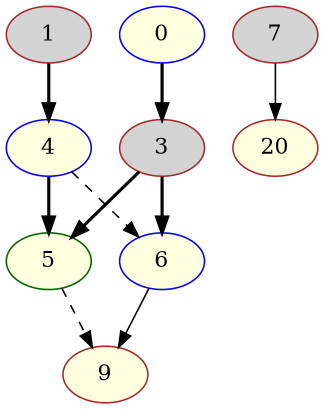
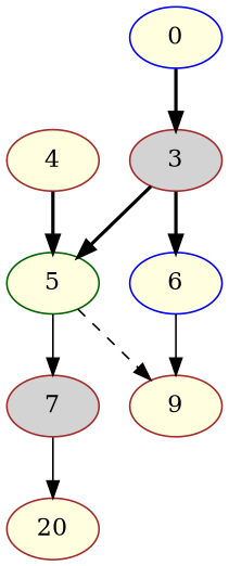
  digraph {
    node [alpha=0.10 color=brown fillcolor=lightyellow style=filled]
    edge [style=bold]
-   1 [alpha=0.08 expect_size=47247360 fillcolor=lightgrey]
-   4 [alpha=0.14 color=blue expect_size=7385088]
+   4 [alpha=0.14 expect_size=7385088]
    5 [alpha=0.13 color=darkgreen expect_size=39425024]
    6 [color=blue expect_size=36287488]
    7 [alpha=0.03 expect_size=10002432 fillcolor=lightgrey]
    9 [expect_size=24236032]
    n7 [alpha=0.12 color=blue expect_size=32863232 label=0]
    3 [alpha=0.01 expect_size=7769088 fillcolor=lightgrey]
    n9 [alpha=0.00 expect_size=33694720 label=20]
-   1 -> 4
    4 -> 5
-   4 -> 6 [style=dashed]
+   5 -> 7 [style=solid]
    5 -> 9 [style=dashed]
    6 -> 9 [style=solid]
    7 -> n9 [style=solid]
    n7 -> 3
    3 -> 5
    3 -> 6
  }
